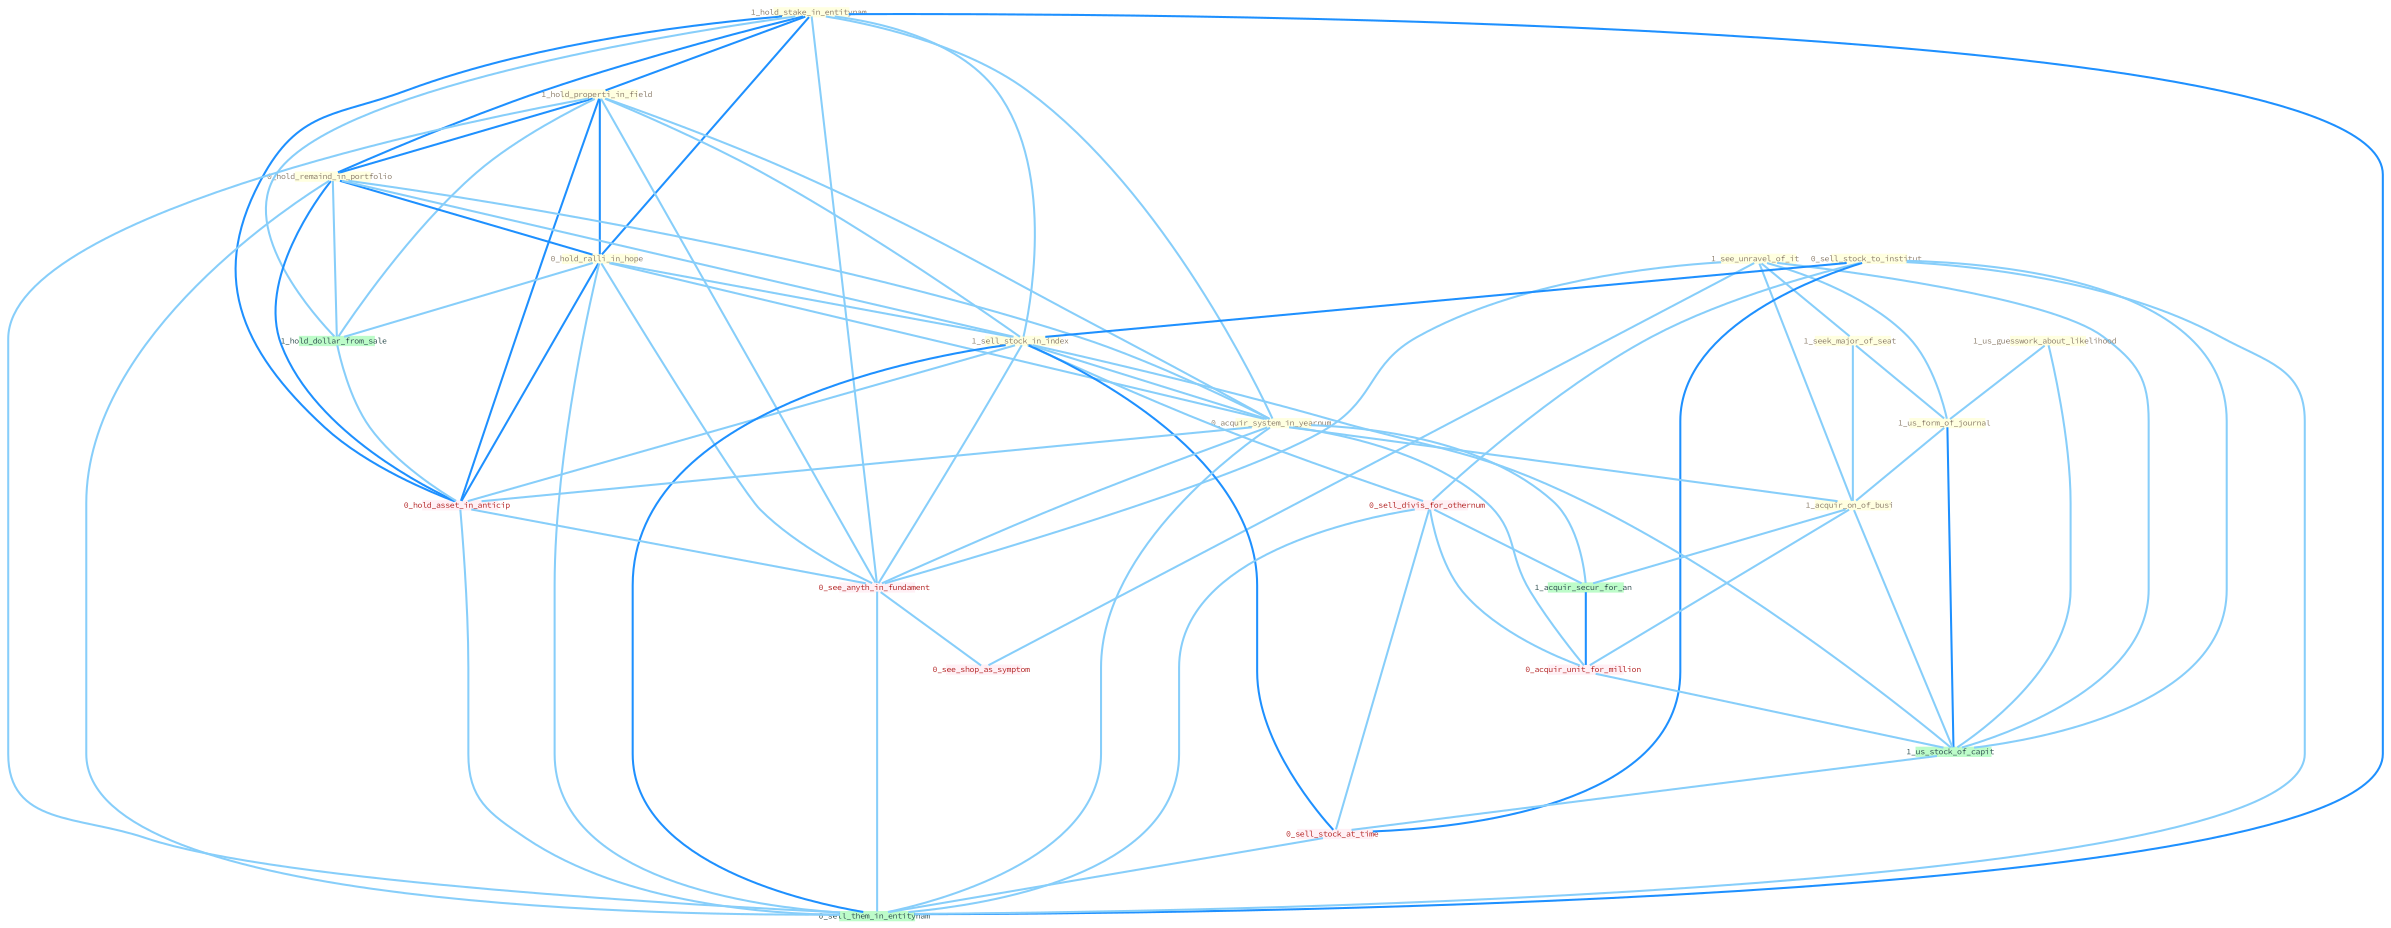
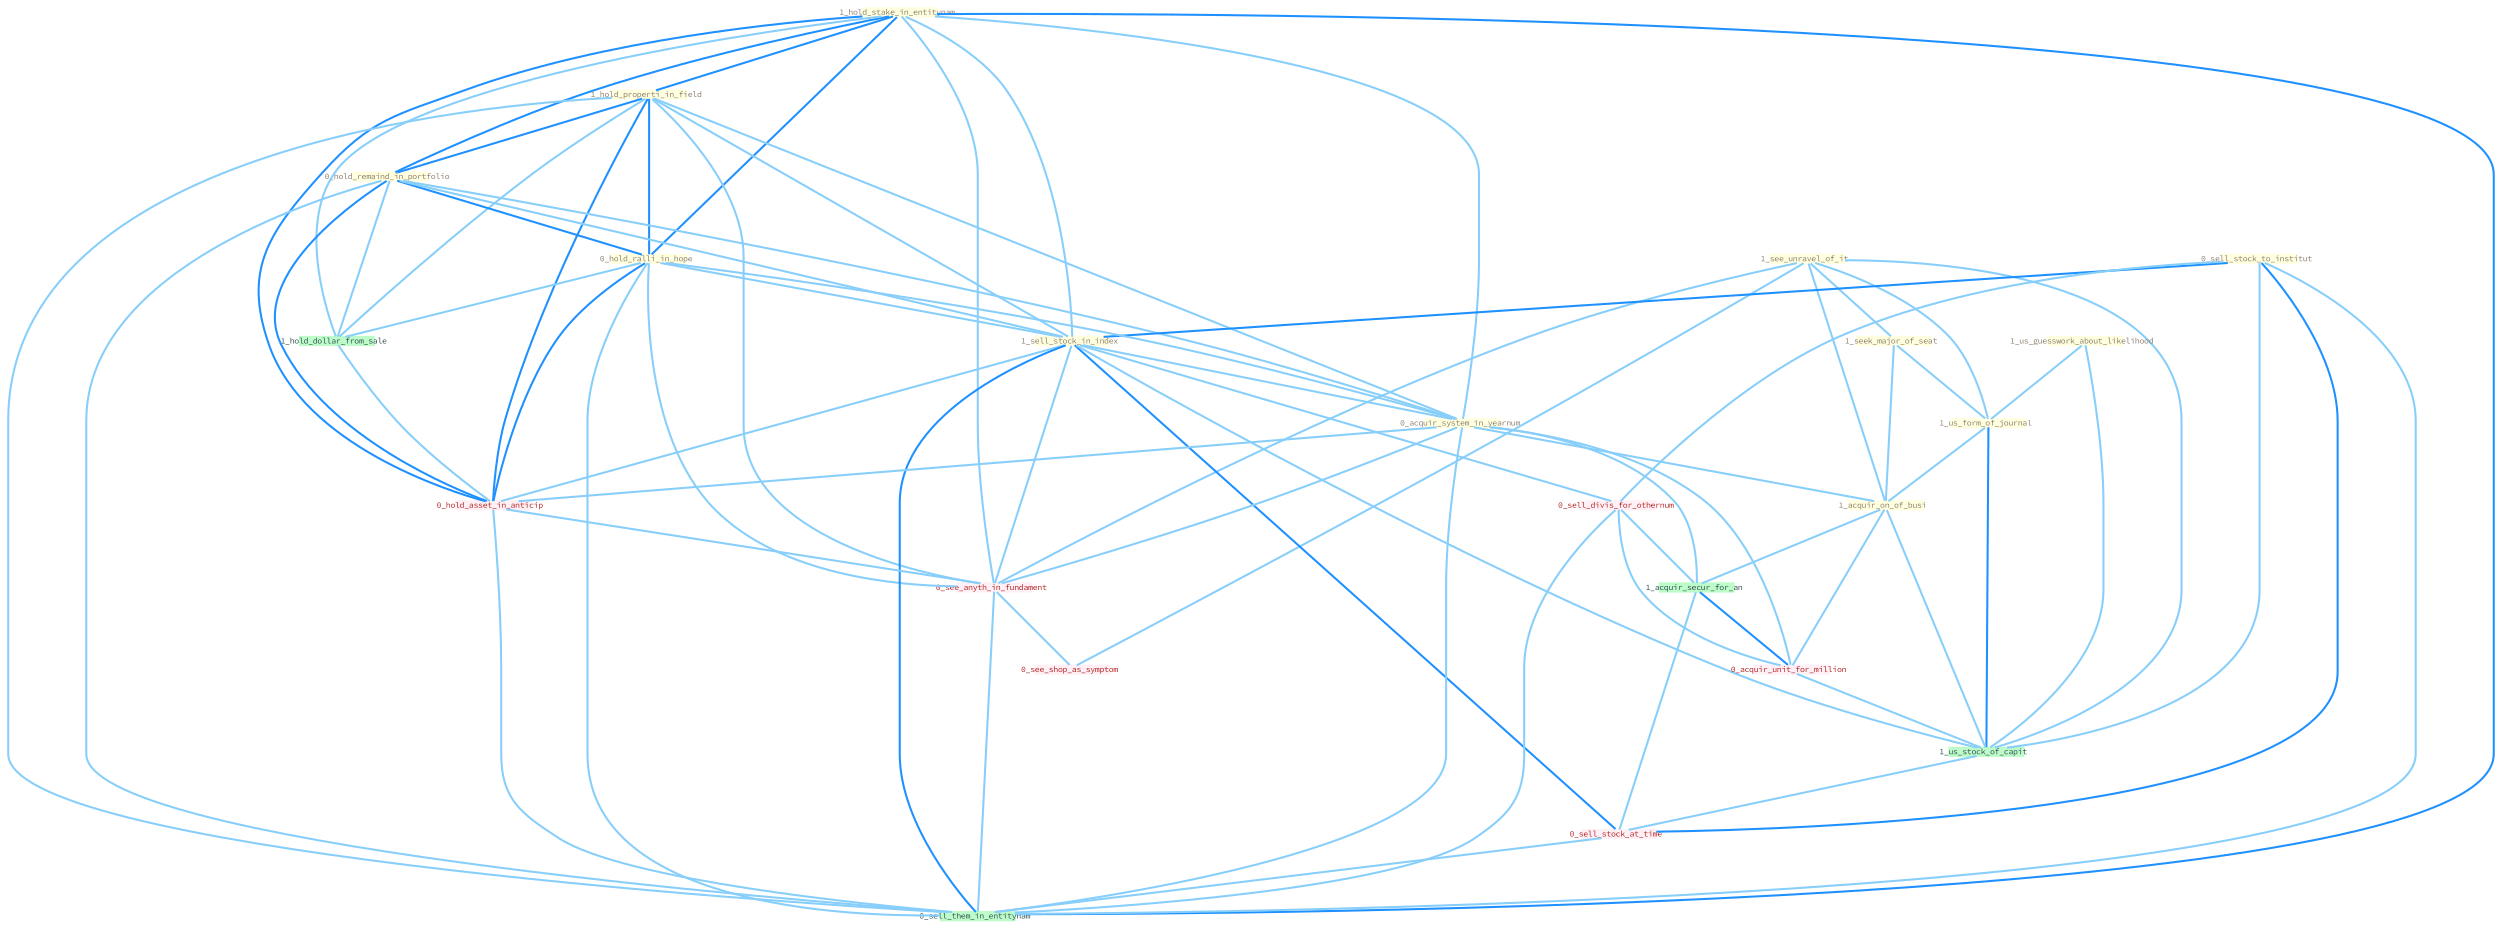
  graph {
    fontname="Source Code Pro"
    node [color="#ffffe0" fixedsize=true fontcolor="#8b7d6b" fontname="Source Code Pro" fontsize=4 shape=polygon style=filled]
    edge [color="#87cefa" fontname="Source Code Pro" w=1]
    "1_hold_stake_in_entitynam " [height=.06 width=.5]
    "1_hold_properti_in_field " [height=.06 width=.5]
    "1_see_unravel_of_it " [height=.06 width=.5]
    "1_us_guesswork_about_likelihood " [height=.06 width=.5]
    "0_hold_remaind_in_portfolio " [height=.06 width=.5]
    "0_sell_stock_to_institut " [height=.06 width=.5]
    "1_seek_major_of_seat " [height=.06 width=.5]
    "0_hold_ralli_in_hope " [height=.06 width=.5]
    "1_sell_stock_in_index " [height=.06 width=.5]
    "1_us_form_of_journal " [height=.06 width=.5]
    "0_acquir_system_in_yearnum " [height=.06 width=.5]
    "1_acquir_on_of_busi " [height=.06 width=.5]
    "0_sell_divis_for_othernum " [color="#fff0f5" fontcolor="#b22222" height=.06 width=.5]
    "0_hold_asset_in_anticip " [color="#fff0f5" fontcolor="#b22222" height=.06 width=.5]
    "0_sell_stock_at_time " [color="#fff0f5" fontcolor="#b22222" height=.06 width=.5]
    "0_see_anyth_in_fundament " [color="#fff0f5" fontcolor="#b22222" height=.06 width=.5]
    "0_acquir_unit_for_million " [color="#fff0f5" fontcolor="#b22222" height=.06 width=.5]
    "0_see_shop_as_symptom " [color="#fff0f5" fontcolor="#b22222" height=.06 width=.5]
    "1_hold_dollar_from_sale " [color="#BDFCC9" fontcolor="#2f4f4f" height=.06 width=.5]
    "0_sell_them_in_entitynam " [color="#BDFCC9" fontcolor="#2f4f4f" height=.06 width=.5]
    "1_us_stock_of_capit " [color="#BDFCC9" fontcolor="#2f4f4f" height=.06 width=.5]
    "1_acquir_secur_for_an " [color="#BDFCC9" fontcolor="#2f4f4f" height=.06 width=.5]
    subgraph sub_1 {
      "1_hold_stake_in_entitynam "
      "1_hold_properti_in_field "
      "1_see_unravel_of_it "
      "1_us_guesswork_about_likelihood "
      "0_hold_remaind_in_portfolio "
      "0_sell_stock_to_institut "
      "1_seek_major_of_seat "
      "0_hold_ralli_in_hope "
      "1_sell_stock_in_index "
      "1_us_form_of_journal "
      "0_acquir_system_in_yearnum "
      "1_acquir_on_of_busi "
    }
    subgraph sub_2 {
      "0_sell_divis_for_othernum "
      "0_hold_asset_in_anticip "
      "0_sell_stock_at_time "
      "0_see_anyth_in_fundament "
      "0_acquir_unit_for_million "
      "0_see_shop_as_symptom "
    }
    "1_hold_stake_in_entitynam " -- "1_hold_properti_in_field " [color="#1e90ff" w=2]
    "1_hold_stake_in_entitynam " -- "0_hold_remaind_in_portfolio " [color="#1e90ff" w=2]
    "1_hold_stake_in_entitynam " -- "0_hold_ralli_in_hope " [color="#1e90ff" w=2]
    "1_hold_stake_in_entitynam " -- "1_sell_stock_in_index "
    "1_hold_stake_in_entitynam " -- "0_acquir_system_in_yearnum "
    "1_hold_stake_in_entitynam " -- "0_hold_asset_in_anticip " [color="#1e90ff" w=2]
    "1_hold_stake_in_entitynam " -- "0_see_anyth_in_fundament "
    "1_hold_stake_in_entitynam " -- "1_hold_dollar_from_sale "
    "1_hold_stake_in_entitynam " -- "0_sell_them_in_entitynam " [color="#1e90ff" w=2]
    "1_hold_properti_in_field " -- "0_hold_remaind_in_portfolio " [color="#1e90ff" w=2]
    "1_hold_properti_in_field " -- "0_hold_ralli_in_hope " [color="#1e90ff" w=2]
    "1_hold_properti_in_field " -- "1_sell_stock_in_index "
    "1_hold_properti_in_field " -- "0_acquir_system_in_yearnum "
    "1_hold_properti_in_field " -- "0_hold_asset_in_anticip " [color="#1e90ff" w=2]
    "1_hold_properti_in_field " -- "0_see_anyth_in_fundament "
    "1_hold_properti_in_field " -- "1_hold_dollar_from_sale "
    "1_hold_properti_in_field " -- "0_sell_them_in_entitynam "
    "1_see_unravel_of_it " -- "1_seek_major_of_seat "
    "1_see_unravel_of_it " -- "1_us_form_of_journal "
    "1_see_unravel_of_it " -- "1_acquir_on_of_busi "
    "1_see_unravel_of_it " -- "0_see_anyth_in_fundament "
    "1_see_unravel_of_it " -- "0_see_shop_as_symptom "
    "1_see_unravel_of_it " -- "1_us_stock_of_capit "
    "1_us_guesswork_about_likelihood " -- "1_us_form_of_journal "
    "1_us_guesswork_about_likelihood " -- "1_us_stock_of_capit "
    "0_hold_remaind_in_portfolio " -- "0_hold_ralli_in_hope " [color="#1e90ff" w=2]
    "0_hold_remaind_in_portfolio " -- "1_sell_stock_in_index "
    "0_hold_remaind_in_portfolio " -- "0_acquir_system_in_yearnum "
    "0_hold_remaind_in_portfolio " -- "0_hold_asset_in_anticip " [color="#1e90ff" w=2]
    "0_hold_remaind_in_portfolio " -- "1_hold_dollar_from_sale "
    "0_hold_remaind_in_portfolio " -- "0_sell_them_in_entitynam "
    "0_sell_stock_to_institut " -- "1_sell_stock_in_index " [color="#1e90ff" w=2]
    "0_sell_stock_to_institut " -- "0_sell_divis_for_othernum "
    "0_sell_stock_to_institut " -- "0_sell_stock_at_time " [color="#1e90ff" w=2]
    "0_sell_stock_to_institut " -- "0_sell_them_in_entitynam "
    "0_sell_stock_to_institut " -- "1_us_stock_of_capit "
    "1_seek_major_of_seat " -- "1_us_form_of_journal "
    "1_seek_major_of_seat " -- "1_acquir_on_of_busi "
    "0_hold_ralli_in_hope " -- "1_sell_stock_in_index "
    "0_hold_ralli_in_hope " -- "0_acquir_system_in_yearnum "
    "0_hold_ralli_in_hope " -- "0_hold_asset_in_anticip " [color="#1e90ff" w=2]
    "0_hold_ralli_in_hope " -- "0_see_anyth_in_fundament "
    "0_hold_ralli_in_hope " -- "1_hold_dollar_from_sale "
    "0_hold_ralli_in_hope " -- "0_sell_them_in_entitynam "
    "1_sell_stock_in_index " -- "0_acquir_system_in_yearnum "
    "1_sell_stock_in_index " -- "0_sell_divis_for_othernum "
    "1_sell_stock_in_index " -- "0_hold_asset_in_anticip "
    "1_sell_stock_in_index " -- "0_sell_stock_at_time " [color="#1e90ff" w=2]
    "1_sell_stock_in_index " -- "0_see_anyth_in_fundament "
    "1_sell_stock_in_index " -- "0_sell_them_in_entitynam " [color="#1e90ff" w=2]
    "1_sell_stock_in_index " -- "1_us_stock_of_capit "
    "1_us_form_of_journal " -- "1_acquir_on_of_busi "
    "1_us_form_of_journal " -- "1_us_stock_of_capit " [color="#1e90ff" w=2]
    "0_acquir_system_in_yearnum " -- "1_acquir_on_of_busi "
    "0_acquir_system_in_yearnum " -- "0_hold_asset_in_anticip "
    "0_acquir_system_in_yearnum " -- "0_see_anyth_in_fundament "
    "0_acquir_system_in_yearnum " -- "0_acquir_unit_for_million "
    "0_acquir_system_in_yearnum " -- "0_sell_them_in_entitynam "
    "0_acquir_system_in_yearnum " -- "1_acquir_secur_for_an "
    "1_acquir_on_of_busi " -- "0_acquir_unit_for_million "
    "1_acquir_on_of_busi " -- "1_us_stock_of_capit "
    "1_acquir_on_of_busi " -- "1_acquir_secur_for_an "
-   "0_sell_divis_for_othernum " -- "0_sell_stock_at_time "
+   "1_acquir_secur_for_an " -- "0_sell_stock_at_time "
    "0_sell_divis_for_othernum " -- "0_acquir_unit_for_million "
    "0_sell_divis_for_othernum " -- "0_sell_them_in_entitynam "
    "0_sell_divis_for_othernum " -- "1_acquir_secur_for_an "
    "0_hold_asset_in_anticip " -- "0_see_anyth_in_fundament "
    "0_hold_asset_in_anticip " -- "0_sell_them_in_entitynam "
    "0_sell_stock_at_time " -- "0_sell_them_in_entitynam "
    "0_see_anyth_in_fundament " -- "0_see_shop_as_symptom "
    "0_see_anyth_in_fundament " -- "0_sell_them_in_entitynam "
    "0_acquir_unit_for_million " -- "1_us_stock_of_capit "
    "1_hold_dollar_from_sale " -- "0_hold_asset_in_anticip "
    "1_us_stock_of_capit " -- "0_sell_stock_at_time "
    "1_acquir_secur_for_an " -- "0_acquir_unit_for_million " [color="#1e90ff" w=2]
  }
